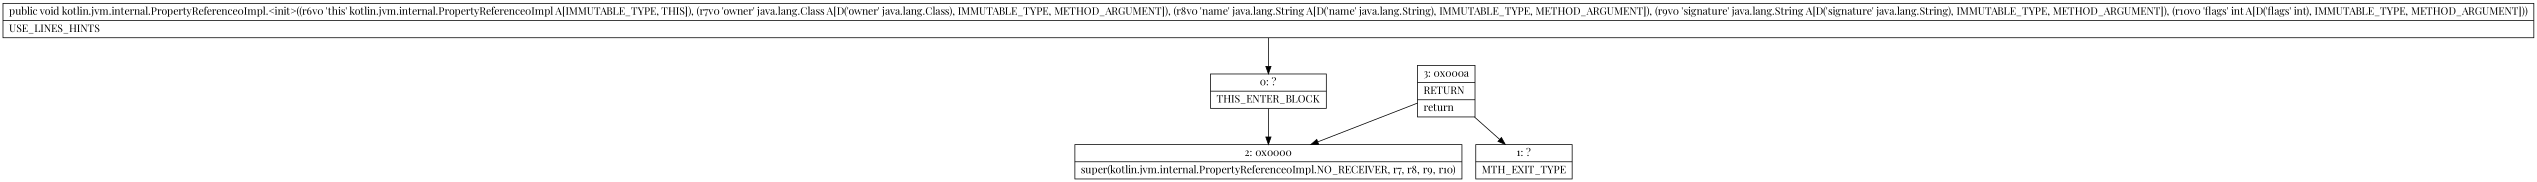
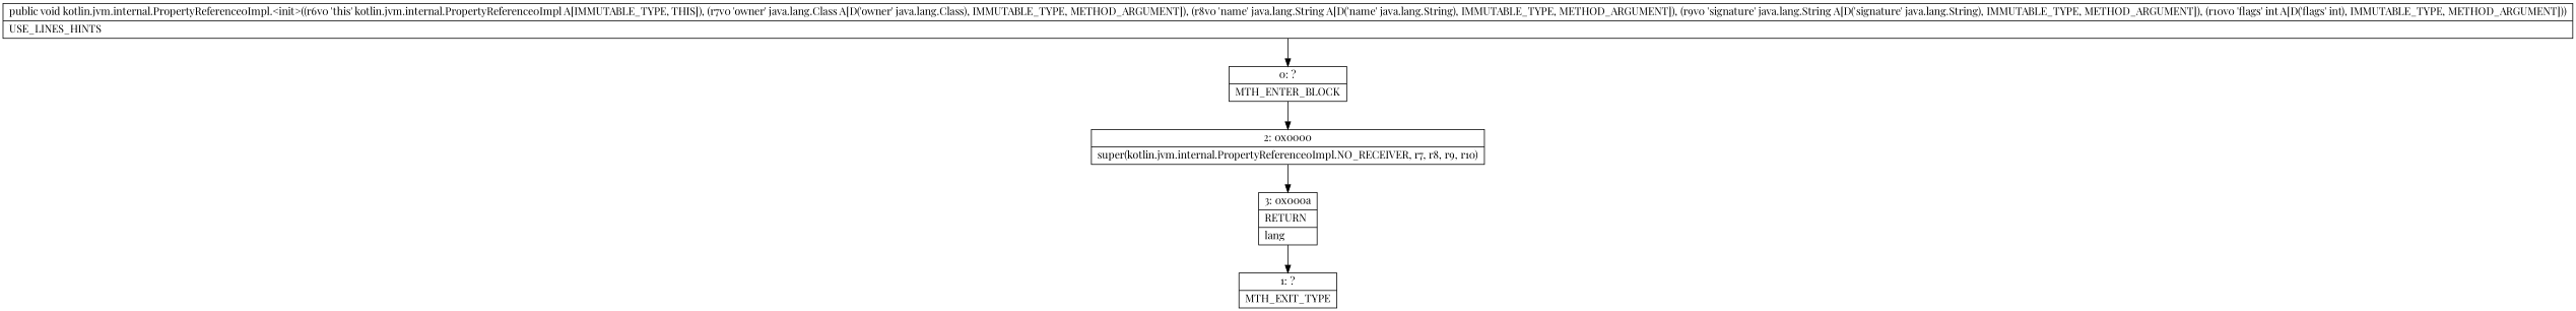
  digraph {
    fontname="Playfair Display"
    node [fontname="Playfair Display" shape=record]
    edge [fontname="Playfair Display"]
-   n1 [label="{0\:\ ?|THIS_ENTER_BLOCK\l}"]
+   n1 [label="{0\:\ ?|MTH_ENTER_BLOCK\l}"]
    n2 [label="{2\:\ 0x0000|super(kotlin.jvm.internal.PropertyReference0Impl.NO_RECEIVER, r7, r8, r9, r10)\l}"]
-   n3 [label="{3\:\ 0x000a|RETURN\l|return\l}"]
+   n3 [label="{3\:\ 0x000a|RETURN\l|lang\l}"]
    n4 [label="{1\:\ ?|MTH_EXIT_TYPE\l}"]
    n5 [label="{public void kotlin.jvm.internal.PropertyReference0Impl.\<init\>((r6v0 'this' kotlin.jvm.internal.PropertyReference0Impl A[IMMUTABLE_TYPE, THIS]), (r7v0 'owner' java.lang.Class A[D('owner' java.lang.Class), IMMUTABLE_TYPE, METHOD_ARGUMENT]), (r8v0 'name' java.lang.String A[D('name' java.lang.String), IMMUTABLE_TYPE, METHOD_ARGUMENT]), (r9v0 'signature' java.lang.String A[D('signature' java.lang.String), IMMUTABLE_TYPE, METHOD_ARGUMENT]), (r10v0 'flags' int A[D('flags' int), IMMUTABLE_TYPE, METHOD_ARGUMENT]))  | USE_LINES_HINTS\l}"]
    n1 -> n2
-   n3 -> n2
+   n2 -> n3
    n3 -> n4
    n5 -> n1
  }
